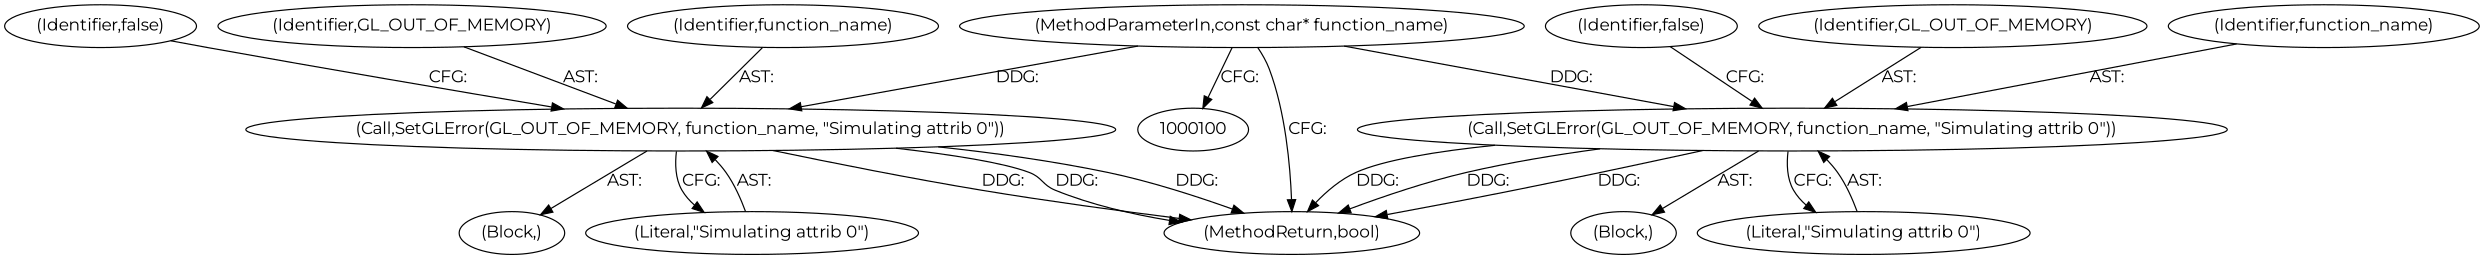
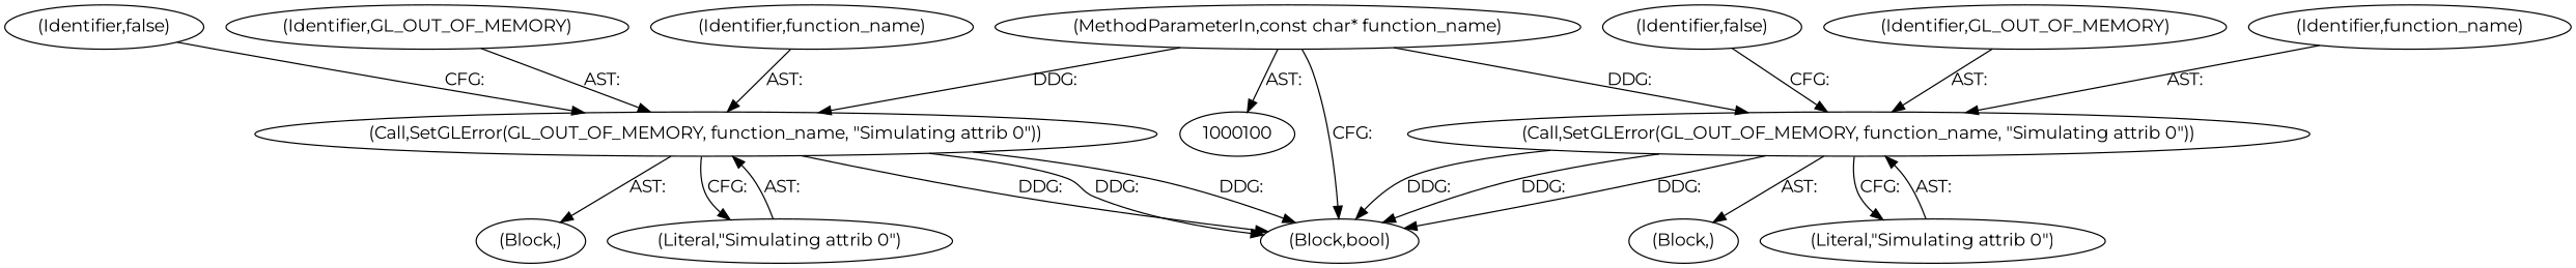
  digraph {
    fontname=Montserrat
    node [fontname=Montserrat]
    edge [fontname=Montserrat]
    n1 [label="(MethodParameterIn,const char* function_name)"]
    n2 [label="(Call,SetGLError(GL_OUT_OF_MEMORY, function_name, \"Simulating attrib 0\"))"]
    n3 [label="(Call,SetGLError(GL_OUT_OF_MEMORY, function_name, \"Simulating attrib 0\"))"]
-   n4 [label="(MethodReturn,bool)"]
+   n4 [label="(Block,bool)"]
    1000100
    n6 [label="(Literal,\"Simulating attrib 0\")"]
    n7 [label="(Block,)"]
    n8 [label="(Block,)"]
    n9 [label="(Literal,\"Simulating attrib 0\")"]
    n10 [label="(Identifier,function_name)"]
    n11 [label="(Identifier,false)"]
    n12 [label="(Identifier,GL_OUT_OF_MEMORY)"]
    n13 [label="(Identifier,GL_OUT_OF_MEMORY)"]
    n14 [label="(Identifier,function_name)"]
    n15 [label="(Identifier,false)"]
    n1 -> n2 [label="DDG: "]
    n1 -> n3 [label="DDG: "]
    n1 -> n4 [label="CFG: "]
-   n1 -> 1000100 [label="CFG: "]
+   n1 -> 1000100 [label="AST: "]
    n2 -> n4 [label="DDG: "]
    n2 -> n4 [label="DDG: "]
    n2 -> n4 [label="DDG: "]
    n2 -> n6 [label="CFG: "]
    n2 -> n7 [label="AST: "]
    n3 -> n4 [label="DDG: "]
    n3 -> n4 [label="DDG: "]
    n3 -> n4 [label="DDG: "]
    n3 -> n8 [label="AST: "]
    n3 -> n9 [label="CFG: "]
    n6 -> n2 [label="AST: "]
    n9 -> n3 [label="AST: "]
    n10 -> n2 [label="AST: "]
    n11 -> n2 [label="CFG: "]
    n12 -> n3 [label="AST: "]
    n13 -> n2 [label="AST: "]
    n14 -> n3 [label="AST: "]
    n15 -> n3 [label="CFG: "]
  }
